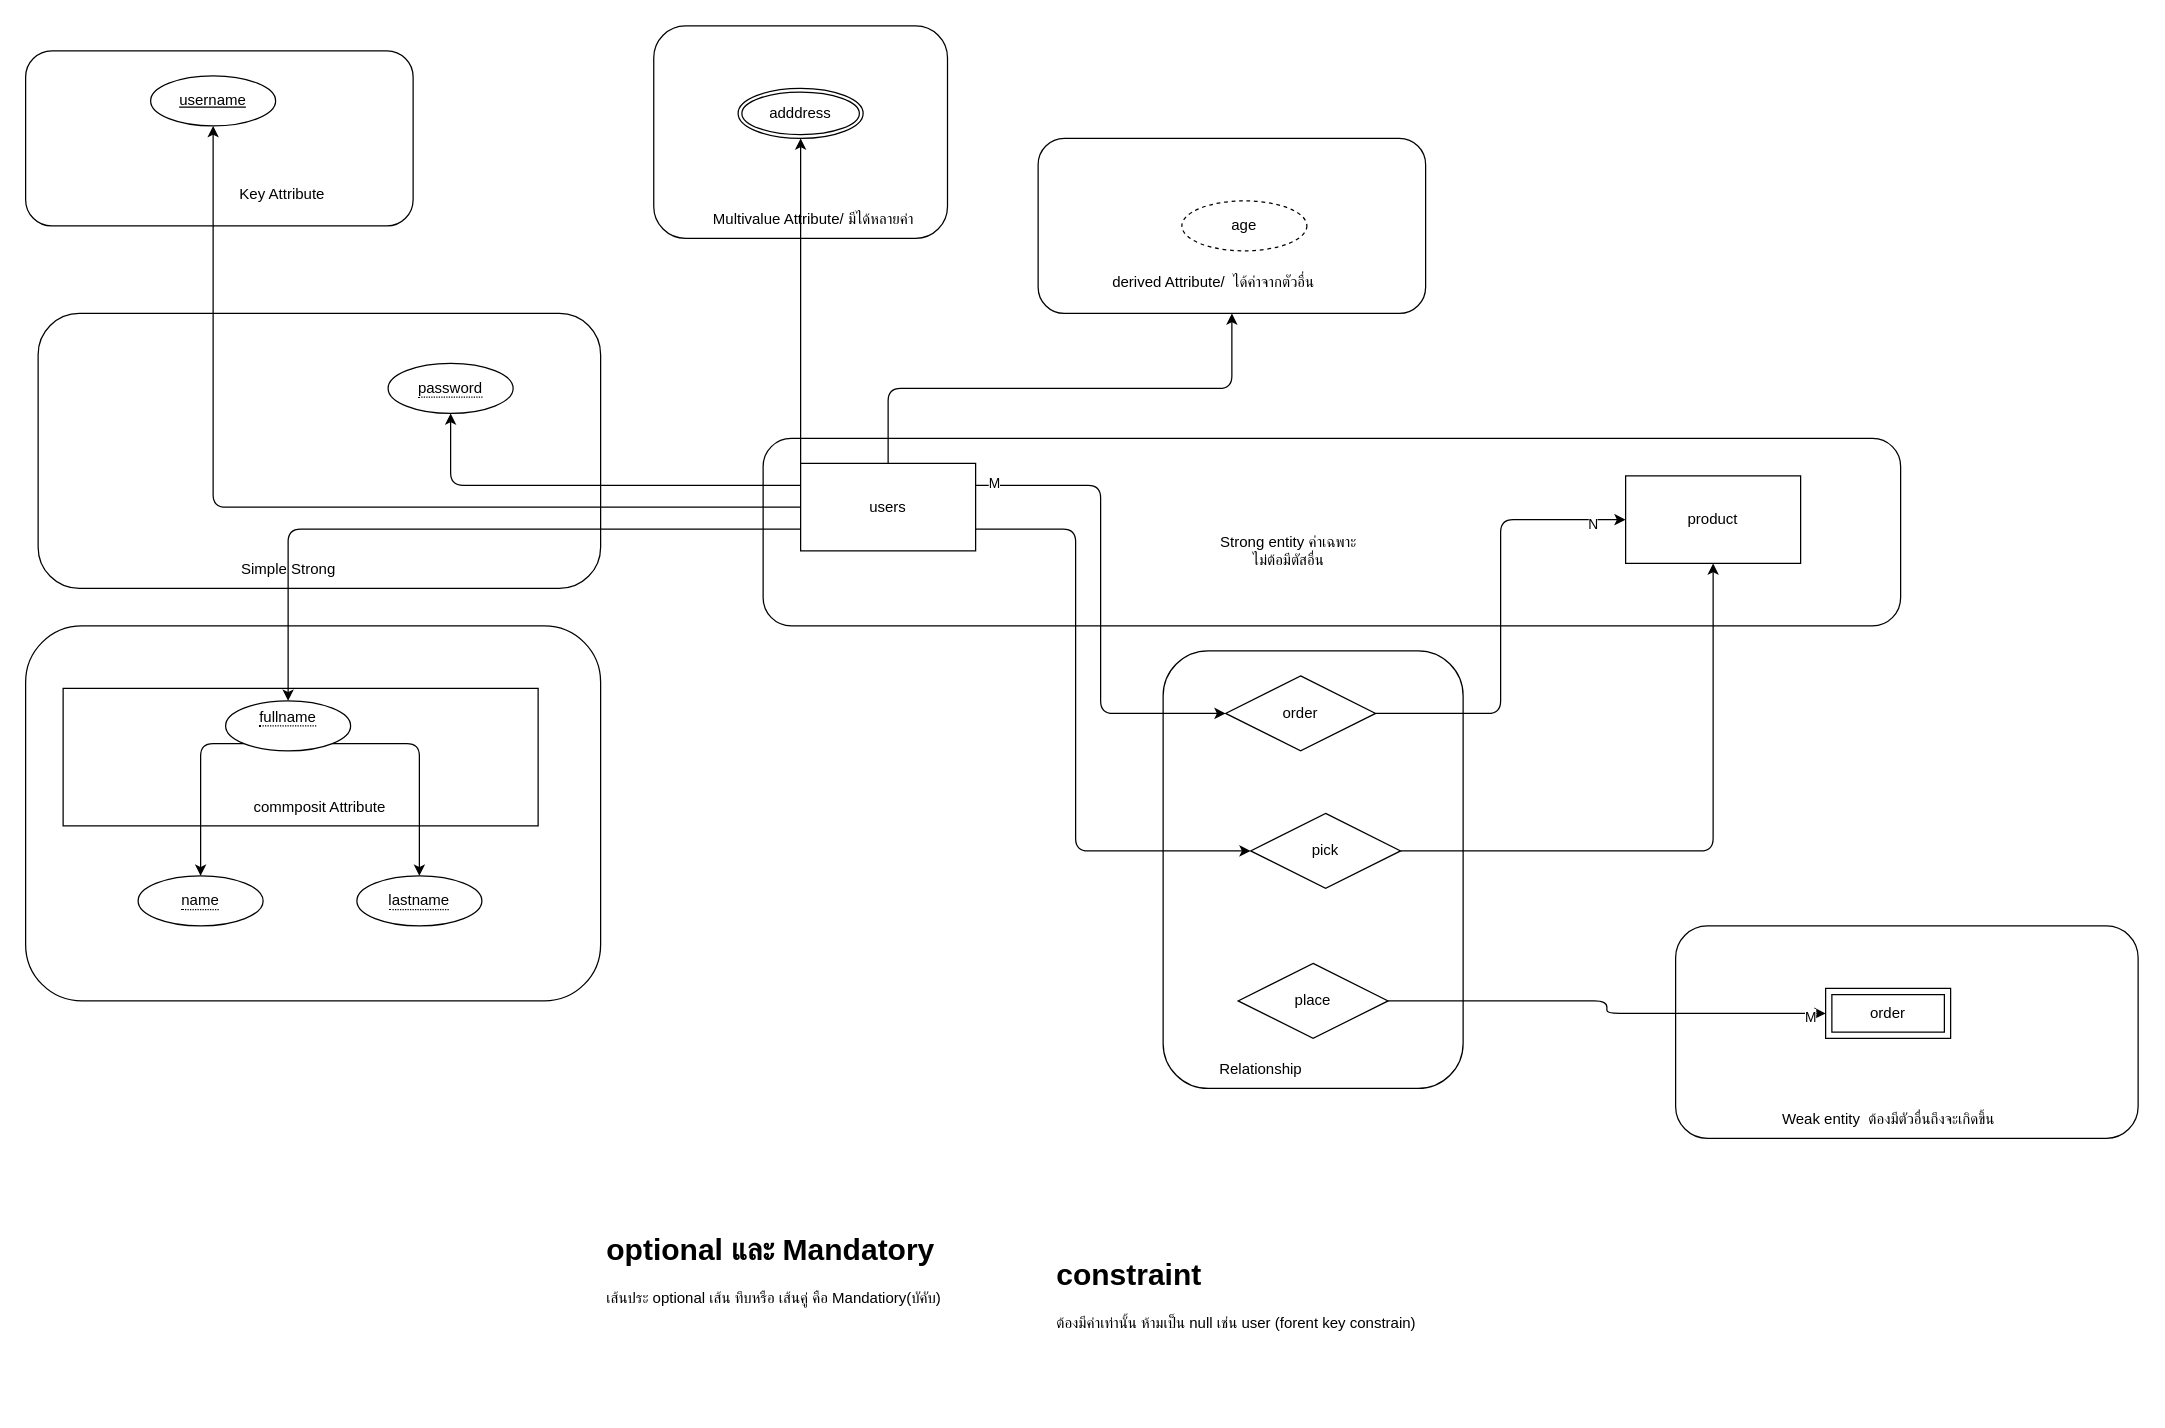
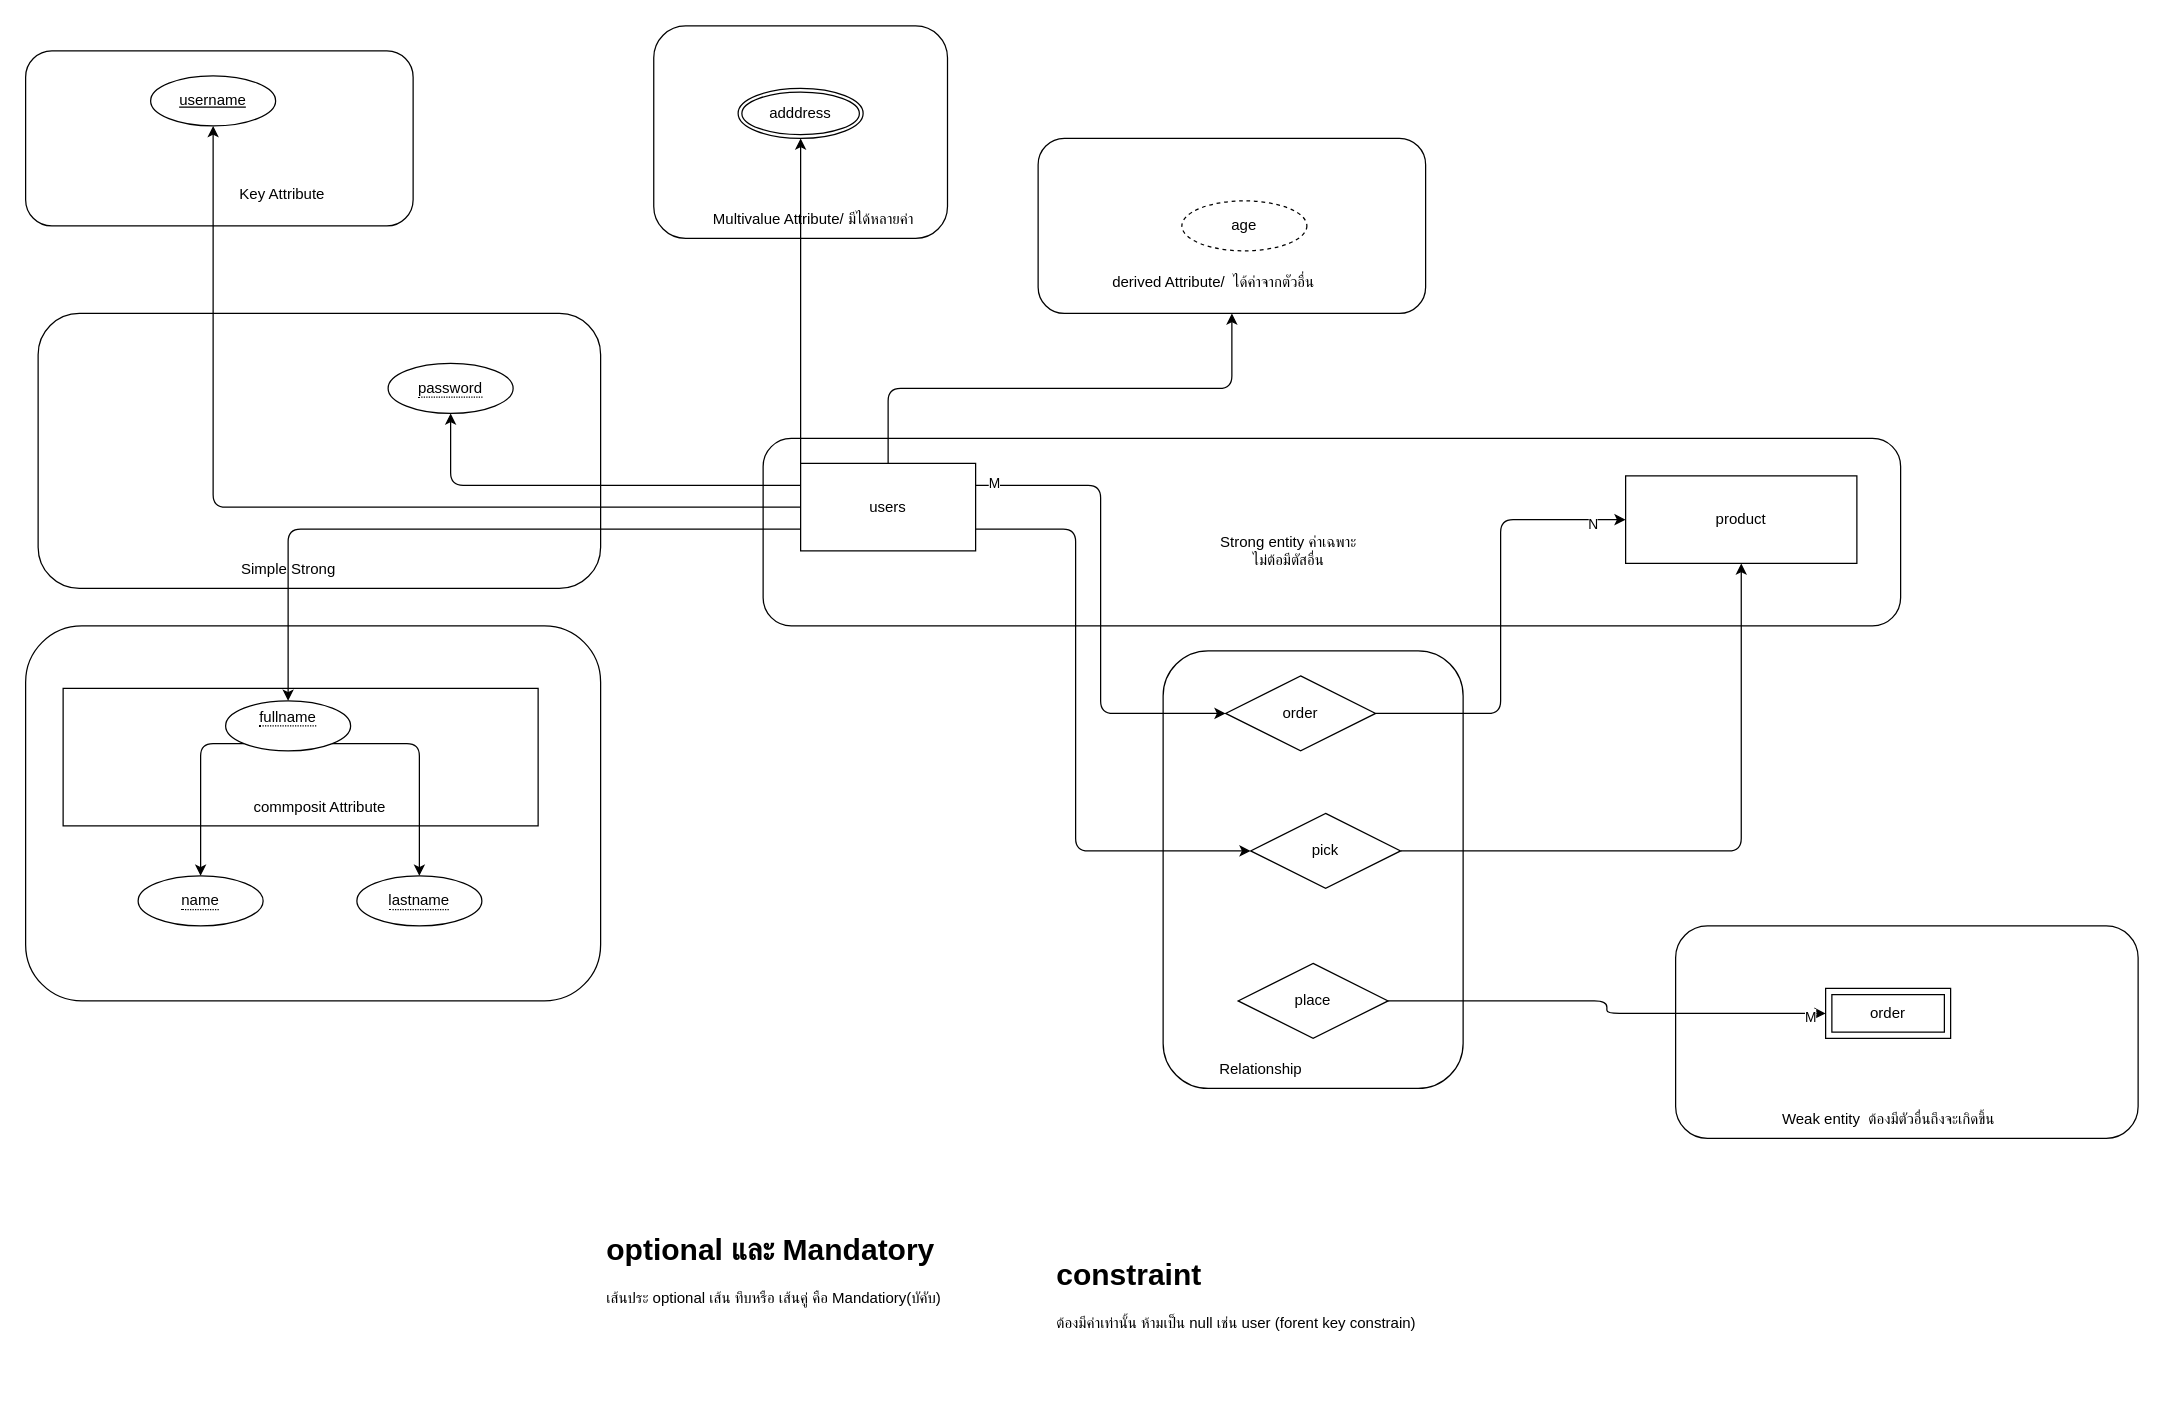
  <mxCell id="0" />
  <mxCell id="1" parent="0" />
  <mxCell id="2" value="" style="rounded=1;whiteSpace=wrap;html=1;" vertex="1" parent="1"><mxGeometry x="930" y="520" width="240" height="350" as="geometry" /></mxCell>
  <mxCell id="3" value="" style="rounded=1;whiteSpace=wrap;html=1;" parent="1" vertex="1"><mxGeometry x="20" y="40" width="310" height="140" as="geometry" /></mxCell>
  <mxCell id="4" value="" style="rounded=1;whiteSpace=wrap;html=1;" parent="1" vertex="1"><mxGeometry x="830" y="110" width="310" height="140" as="geometry" /></mxCell>
  <mxCell id="5" value="" style="rounded=1;whiteSpace=wrap;html=1;" parent="1" vertex="1"><mxGeometry x="522.5" y="20" width="235" height="170" as="geometry" /></mxCell>
  <mxCell id="6" value="" style="rounded=1;whiteSpace=wrap;html=1;" parent="1" vertex="1"><mxGeometry x="20" y="500" width="460" height="300" as="geometry" /></mxCell>
  <mxCell id="7" value="" style="rounded=0;whiteSpace=wrap;html=1;" parent="1" vertex="1"><mxGeometry x="50" y="550" width="380" height="110" as="geometry" /></mxCell>
  <mxCell id="8" value="" style="rounded=1;whiteSpace=wrap;html=1;" parent="1" vertex="1"><mxGeometry x="30" y="250" width="450" height="220" as="geometry" /></mxCell>
  <mxCell id="9" value="" style="rounded=1;whiteSpace=wrap;html=1;" parent="1" vertex="1"><mxGeometry x="1340" y="740" width="370" height="170" as="geometry" /></mxCell>
  <mxCell id="10" value="" style="rounded=1;whiteSpace=wrap;html=1;" parent="1" vertex="1"><mxGeometry x="610" y="350" width="910" height="150" as="geometry" /></mxCell>
  <mxCell id="11" style="edgeStyle=orthogonalEdgeStyle;html=1;exitX=0;exitY=0.25;exitDx=0;exitDy=0;entryX=0.5;entryY=1;entryDx=0;entryDy=0;" parent="1" source="19" target="24" edge="1"><mxGeometry relative="1" as="geometry" /></mxCell>
  <mxCell id="12" style="edgeStyle=orthogonalEdgeStyle;html=1;entryX=0.5;entryY=1;entryDx=0;entryDy=0;" parent="1" source="19" target="36" edge="1"><mxGeometry relative="1" as="geometry"><mxPoint x="180" y="330" as="targetPoint" /></mxGeometry></mxCell>
  <mxCell id="13" style="edgeStyle=orthogonalEdgeStyle;html=1;exitX=0;exitY=0.75;exitDx=0;exitDy=0;" parent="1" source="19" target="27" edge="1"><mxGeometry relative="1" as="geometry" /></mxCell>
  <mxCell id="14" style="edgeStyle=orthogonalEdgeStyle;html=1;exitX=0.5;exitY=0;exitDx=0;exitDy=0;entryX=0.5;entryY=1;entryDx=0;entryDy=0;" parent="1" source="19" target="4" edge="1"><mxGeometry relative="1" as="geometry" /></mxCell>
  <mxCell id="15" style="edgeStyle=orthogonalEdgeStyle;html=1;exitX=1;exitY=0.75;exitDx=0;exitDy=0;entryX=0;entryY=0.5;entryDx=0;entryDy=0;" edge="1" parent="1" source="19" target="45"><mxGeometry relative="1" as="geometry"><Array as="points"><mxPoint x="860" y="423" /><mxPoint x="860" y="680" /></Array></mxGeometry></mxCell>
  <mxCell id="16" style="edgeStyle=orthogonalEdgeStyle;html=1;exitX=1;exitY=0.25;exitDx=0;exitDy=0;entryX=0;entryY=0.5;entryDx=0;entryDy=0;" edge="1" parent="1" source="19" target="40"><mxGeometry relative="1" as="geometry" /></mxCell>
  <mxCell id="17" value="M" style="edgeLabel;html=1;align=center;verticalAlign=middle;resizable=0;points=[];" vertex="1" connectable="0" parent="16"><mxGeometry x="-0.925" y="2" relative="1" as="geometry"><mxPoint as="offset" /></mxGeometry></mxCell>
  <mxCell id="18" style="edgeStyle=orthogonalEdgeStyle;html=1;exitX=0;exitY=0;exitDx=0;exitDy=0;entryX=0.5;entryY=1;entryDx=0;entryDy=0;" edge="1" parent="1" source="19" target="32"><mxGeometry relative="1" as="geometry" /></mxCell>
  <mxCell id="19" value="users" style="whiteSpace=wrap;html=1;align=center;" parent="1" vertex="1"><mxGeometry x="640" y="370" width="140" height="70" as="geometry" /></mxCell>
- <mxCell id="20" value="product" style="whiteSpace=wrap;html=1;align=center;" parent="1" vertex="1"><mxGeometry x="1300" y="380" width="140" height="70" as="geometry" /></mxCell>
+ <mxCell id="20" value="product" style="whiteSpace=wrap;html=1;align=center;" parent="1" vertex="1"><mxGeometry x="1300" y="380" width="185" height="70" as="geometry" /></mxCell>
  <mxCell id="21" value="order" style="shape=ext;margin=3;double=1;whiteSpace=wrap;html=1;align=center;" parent="1" vertex="1"><mxGeometry x="1460" y="790" width="100" height="40" as="geometry" /></mxCell>
  <mxCell id="22" value="Weak entity&amp;nbsp; ต้องมีตัวอื่นถึงจะเกิดขึ้น&lt;br&gt;" style="text;html=1;align=center;verticalAlign=middle;resizable=0;points=[];autosize=1;strokeColor=none;fillColor=none;" parent="1" vertex="1"><mxGeometry x="1405" y="880" width="210" height="30" as="geometry" /></mxCell>
  <mxCell id="23" value="Strong entity ค่าเฉพาะ&lt;br&gt;ไม่ต้อมีตัสอื่น" style="text;html=1;align=center;verticalAlign=middle;resizable=0;points=[];autosize=1;strokeColor=none;fillColor=none;" parent="1" vertex="1"><mxGeometry x="960" y="420" width="140" height="40" as="geometry" /></mxCell>
  <mxCell id="24" value="&lt;span style=&quot;border-bottom: 1px dotted&quot;&gt;password&lt;/span&gt;" style="ellipse;whiteSpace=wrap;html=1;align=center;" parent="1" vertex="1"><mxGeometry x="310" y="290" width="100" height="40" as="geometry" /></mxCell>
  <mxCell id="25" style="edgeStyle=orthogonalEdgeStyle;html=1;exitX=0;exitY=1;exitDx=0;exitDy=0;" parent="1" source="27" target="30" edge="1"><mxGeometry relative="1" as="geometry"><Array as="points"><mxPoint x="160" y="594" /></Array></mxGeometry></mxCell>
  <mxCell id="26" style="edgeStyle=orthogonalEdgeStyle;html=1;exitX=1;exitY=1;exitDx=0;exitDy=0;entryX=0.5;entryY=0;entryDx=0;entryDy=0;" parent="1" source="27" target="31" edge="1"><mxGeometry relative="1" as="geometry" /></mxCell>
  <mxCell id="27" value="&lt;span style=&quot;border-bottom: 1px dotted&quot;&gt;fullname&lt;br&gt;&lt;br&gt;&lt;/span&gt;" style="ellipse;whiteSpace=wrap;html=1;align=center;" parent="1" vertex="1"><mxGeometry x="180" y="560" width="100" height="40" as="geometry" /></mxCell>
  <mxCell id="28" value="Simple Strong" style="text;html=1;align=center;verticalAlign=middle;resizable=0;points=[];autosize=1;strokeColor=none;fillColor=none;" parent="1" vertex="1"><mxGeometry x="175" y="440" width="110" height="30" as="geometry" /></mxCell>
  <mxCell id="29" value="commposit Attribute" style="text;html=1;align=center;verticalAlign=middle;resizable=0;points=[];autosize=1;strokeColor=none;fillColor=none;" parent="1" vertex="1"><mxGeometry x="190" y="630" width="130" height="30" as="geometry" /></mxCell>
  <mxCell id="30" value="&lt;span style=&quot;border-bottom: 1px dotted&quot;&gt;name&lt;br&gt;&lt;/span&gt;" style="ellipse;whiteSpace=wrap;html=1;align=center;" parent="1" vertex="1"><mxGeometry x="110" y="700" width="100" height="40" as="geometry" /></mxCell>
  <mxCell id="31" value="&lt;span style=&quot;border-bottom: 1px dotted&quot;&gt;lastname&lt;br&gt;&lt;/span&gt;" style="ellipse;whiteSpace=wrap;html=1;align=center;" parent="1" vertex="1"><mxGeometry x="285" y="700" width="100" height="40" as="geometry" /></mxCell>
  <mxCell id="32" value="adddress" style="ellipse;shape=doubleEllipse;margin=3;whiteSpace=wrap;html=1;align=center;" parent="1" vertex="1"><mxGeometry x="590" y="70" width="100" height="40" as="geometry" /></mxCell>
  <mxCell id="33" value="Multivalue Attribute/ มีได้หลายค่า" style="text;html=1;align=center;verticalAlign=middle;resizable=0;points=[];autosize=1;strokeColor=none;fillColor=none;" parent="1" vertex="1"><mxGeometry x="555" y="160" width="190" height="30" as="geometry" /></mxCell>
  <mxCell id="34" value="age" style="ellipse;whiteSpace=wrap;html=1;align=center;dashed=1;" parent="1" vertex="1"><mxGeometry x="945" y="160" width="100" height="40" as="geometry" /></mxCell>
  <mxCell id="35" value="derived Attribute/&amp;nbsp; ได้ค่าจากตัวอื่น" style="text;html=1;align=center;verticalAlign=middle;resizable=0;points=[];autosize=1;strokeColor=none;fillColor=none;" parent="1" vertex="1"><mxGeometry x="875" y="210" width="190" height="30" as="geometry" /></mxCell>
  <mxCell id="36" value="username" style="ellipse;whiteSpace=wrap;html=1;align=center;fontStyle=4;" parent="1" vertex="1"><mxGeometry x="120" y="60" width="100" height="40" as="geometry" /></mxCell>
  <mxCell id="37" value="Key Attribute" style="text;html=1;align=center;verticalAlign=middle;resizable=0;points=[];autosize=1;strokeColor=none;fillColor=none;" parent="1" vertex="1"><mxGeometry x="180" y="140" width="90" height="30" as="geometry" /></mxCell>
  <mxCell id="38" style="edgeStyle=orthogonalEdgeStyle;html=1;exitX=1;exitY=0.5;exitDx=0;exitDy=0;entryX=0;entryY=0.5;entryDx=0;entryDy=0;" edge="1" parent="1" source="40" target="20"><mxGeometry relative="1" as="geometry" /></mxCell>
  <mxCell id="39" value="N" style="edgeLabel;html=1;align=center;verticalAlign=middle;resizable=0;points=[];" vertex="1" connectable="0" parent="38"><mxGeometry x="0.846" y="-3" relative="1" as="geometry"><mxPoint as="offset" /></mxGeometry></mxCell>
  <mxCell id="40" value="order" style="shape=rhombus;perimeter=rhombusPerimeter;whiteSpace=wrap;html=1;align=center;" vertex="1" parent="1"><mxGeometry x="980" y="540" width="120" height="60" as="geometry" /></mxCell>
  <mxCell id="41" style="edgeStyle=orthogonalEdgeStyle;html=1;exitX=1;exitY=0.5;exitDx=0;exitDy=0;entryX=0;entryY=0.5;entryDx=0;entryDy=0;" edge="1" parent="1" source="43" target="21"><mxGeometry relative="1" as="geometry" /></mxCell>
  <mxCell id="42" value="M" style="edgeLabel;html=1;align=center;verticalAlign=middle;resizable=0;points=[];" vertex="1" connectable="0" parent="41"><mxGeometry x="0.927" y="-2" relative="1" as="geometry"><mxPoint as="offset" /></mxGeometry></mxCell>
  <mxCell id="43" value="place" style="shape=rhombus;perimeter=rhombusPerimeter;whiteSpace=wrap;html=1;align=center;" vertex="1" parent="1"><mxGeometry x="990" y="770" width="120" height="60" as="geometry" /></mxCell>
  <mxCell id="44" style="edgeStyle=orthogonalEdgeStyle;html=1;exitX=1;exitY=0.5;exitDx=0;exitDy=0;entryX=0.5;entryY=1;entryDx=0;entryDy=0;" edge="1" parent="1" source="45" target="20"><mxGeometry relative="1" as="geometry" /></mxCell>
  <mxCell id="45" value="pick" style="shape=rhombus;perimeter=rhombusPerimeter;whiteSpace=wrap;html=1;align=center;" vertex="1" parent="1"><mxGeometry x="1000" y="650" width="120" height="60" as="geometry" /></mxCell>
  <mxCell id="46" value="Relationship&amp;nbsp;" style="text;html=1;strokeColor=none;fillColor=none;align=center;verticalAlign=middle;whiteSpace=wrap;rounded=0;" vertex="1" parent="1"><mxGeometry x="980" y="840" width="60" height="30" as="geometry" /></mxCell>
  <mxCell id="47" value="&lt;h1&gt;optional และ Mandatory&lt;/h1&gt;&lt;p&gt;เส้นประ optional เส้น ทึบหรือ เส้นคู่ คือ Mandatiory(บัคับ)&lt;/p&gt;" style="text;html=1;strokeColor=none;fillColor=none;spacing=5;spacingTop=-20;whiteSpace=wrap;overflow=hidden;rounded=0;" vertex="1" parent="1"><mxGeometry x="480" y="980" width="380" height="120" as="geometry" /></mxCell>
  <mxCell id="48" value="&lt;h1&gt;constraint&lt;/h1&gt;&lt;p&gt;ต้องมีค่าเท่านั้น ห้ามเป็น null เช่น user (forent key constrain)&lt;/p&gt;" style="text;html=1;strokeColor=none;fillColor=none;spacing=5;spacingTop=-20;whiteSpace=wrap;overflow=hidden;rounded=0;" vertex="1" parent="1"><mxGeometry x="840" y="1000" width="380" height="120" as="geometry" /></mxCell>
